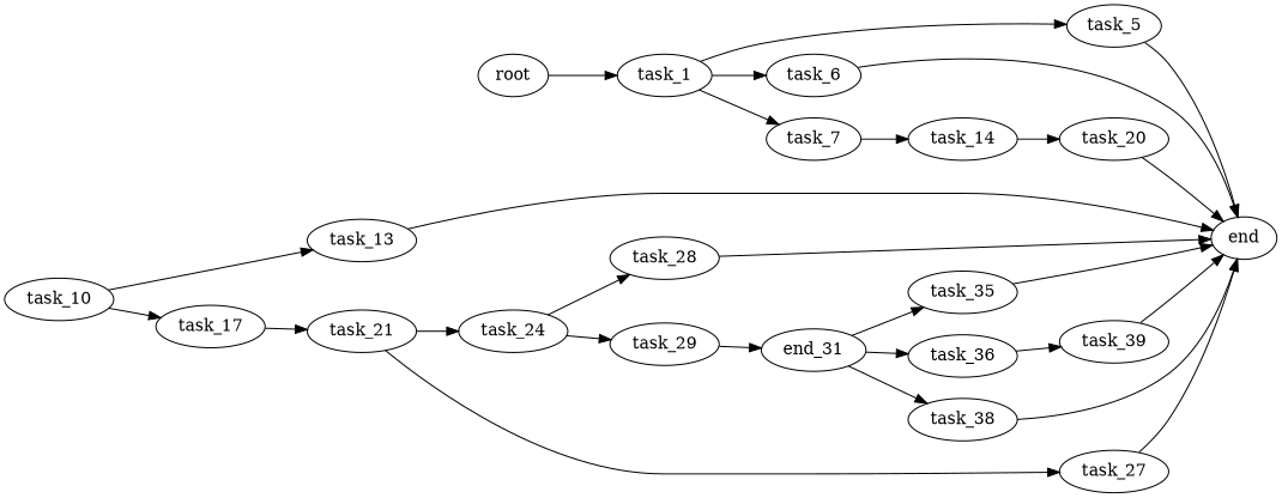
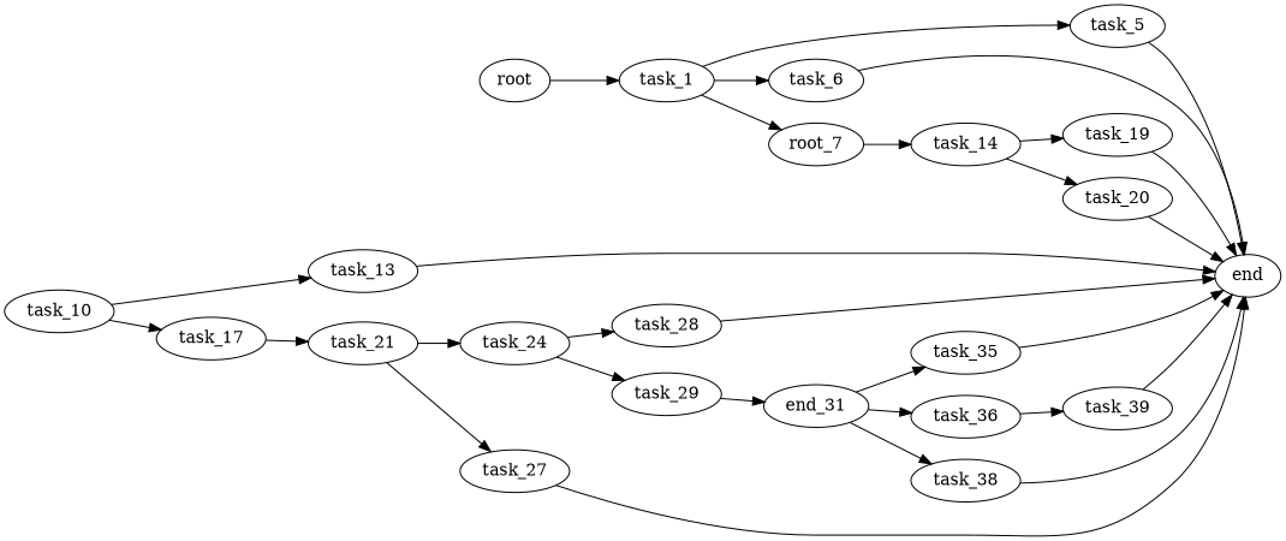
  digraph {
    rankdir=LR
    root
    task_1
    task_5
    task_6
-   task_7
+   task_7 [label=root_7]
    end
    task_14
    task_10
    task_13
    task_17
+   task_19
    task_20
    task_21
    task_24
    task_27
    task_28
    task_29
    n18 [label=end_31]
    task_35
    task_36
    task_38
    task_39
    root -> task_1
    task_1 -> task_5
    task_1 -> task_6
    task_1 -> task_7
    task_5 -> end
    task_6 -> end
    task_7 -> task_14
+   task_14 -> task_19
    task_14 -> task_20
    task_10 -> task_13
    task_10 -> task_17
    task_13 -> end
    task_17 -> task_21
+   task_19 -> end
    task_20 -> end
    task_21 -> task_24
    task_21 -> task_27
    task_24 -> task_28
    task_24 -> task_29
    task_27 -> end
    task_28 -> end
    task_29 -> n18
    n18 -> task_35
    n18 -> task_36
    n18 -> task_38
    task_35 -> end
    task_36 -> task_39
    task_38 -> end
    task_39 -> end
  }
